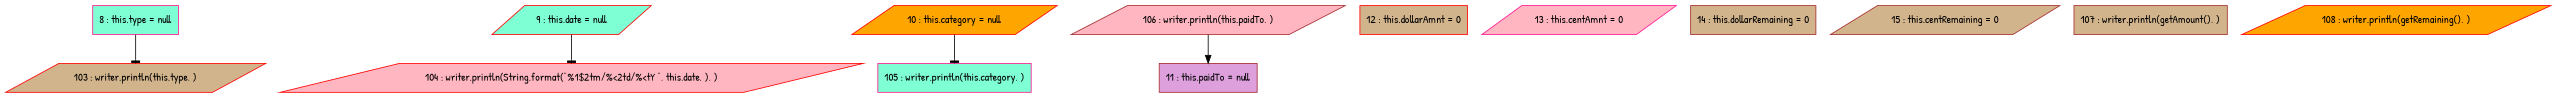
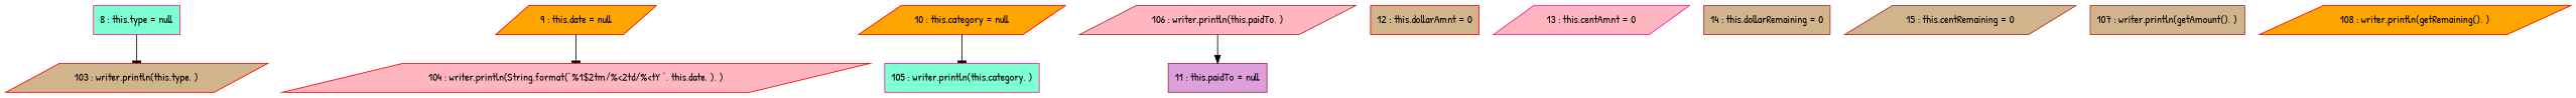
  digraph {
    fontname="Patrick Hand"
    node [color=red fillcolor=tan fontname="Patrick Hand" shape=parallelogram style=filled]
    edge [arrowhead=tee fontname="Patrick Hand"]
    "8 : this.type = null" [color=deeppink fillcolor=aquamarine shape=box]
    "103 : writer.println(this.type, )"
-   "9 : this.date = null" [fillcolor=aquamarine]
+   "9 : this.date = null" [fillcolor=orange]
    "104 : writer.println(String.format(\"%1$2tm/%<2td/%<tY \", this.date, ), )" [fillcolor=lightpink]
    "10 : this.category = null" [fillcolor=orange]
    "105 : writer.println(this.category, )" [color=deeppink fillcolor=aquamarine shape=box]
    "11 : this.paidTo = null" [color=brown fillcolor=plum shape=box]
    "106 : writer.println(this.paidTo, )" [color=brown fillcolor=lightpink]
    "12 : this.dollarAmnt = 0" [shape=box]
    "13 : this.centAmnt = 0" [color=deeppink fillcolor=lightpink]
    "14 : this.dollarRemaining = 0" [color=brown shape=box]
    "15 : this.centRemaining = 0" [color=brown]
    "107 : writer.println(getAmount(), )" [color=brown shape=box]
    "108 : writer.println(getRemaining(), )" [fillcolor=orange]
    "8 : this.type = null" -> "103 : writer.println(this.type, )"
    "9 : this.date = null" -> "104 : writer.println(String.format(\"%1$2tm/%<2td/%<tY \", this.date, ), )"
    "10 : this.category = null" -> "105 : writer.println(this.category, )"
    "106 : writer.println(this.paidTo, )" -> "11 : this.paidTo = null" [arrowhead=normal]
  }
